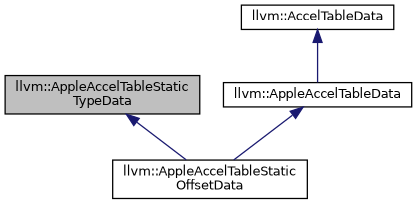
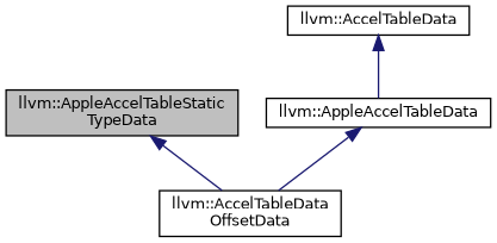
  digraph {
    node [color=black fontname=Helvetica fontsize=10 shape=box]
    edge [color=midnightblue dir=back fontname=Helvetica fontsize=10 labelfontname=Helvetica labelfontsize=10 style=solid]
    n1 [fillcolor=grey75 fontcolor=black height=0.2 label="llvm::AppleAccelTableStatic\lTypeData" style=filled width=0.4]
-   n2 [height=0.2 label="llvm::AppleAccelTableStatic\lOffsetData" width=0.4]
+   n2 [height=0.2 label="llvm::AccelTableData\lOffsetData" width=0.4]
    n3 [height=0.2 label="llvm::AppleAccelTableData" width=0.4]
    n4 [height=0.2 label="llvm::AccelTableData" width=0.4]
    n1 -> n2
    n3 -> n2
    n4 -> n3
  }
